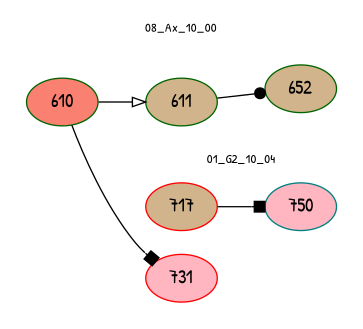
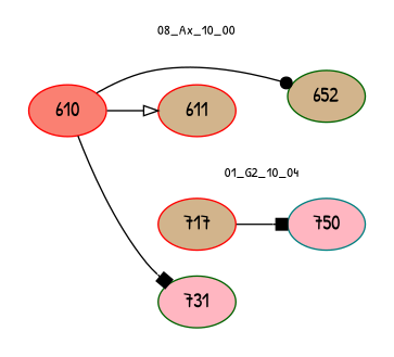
  digraph {
    fontname="Patrick Hand"
    rankdir=LR
    node [color=darkgreen fillcolor=tan fontname="Patrick Hand" style=filled]
    edge [arrowhead=box color=black fontname="Patrick Hand"]
-   n1 [fillcolor=salmon label=610]
-   n2 [label=611]
+   n1 [color=red fillcolor=salmon label=610]
+   n2 [color=red label=611]
    n3 [label=652]
    n4 [color=red label=717]
    n5 [color=teal fillcolor=lightpink label=750]
-   n6 [color=red fillcolor=lightpink label=731]
+   n6 [fillcolor=lightpink label=731]
    subgraph cluster_1 {
      color=white
      fontsize=10
      label="08_Ax_10_00"
      n1
      n2
      n3
    }
    subgraph cluster_2 {
      color=white
      fontsize=10
      label="01_G2_10_04"
      n4
      n5
      n6
    }
    n1 -> n2 [arrowhead=onormal]
-   n2 -> n3 [arrowhead=dot]
+   n1 -> n3 [arrowhead=dot]
    n1 -> n6
    n4 -> n5
  }
